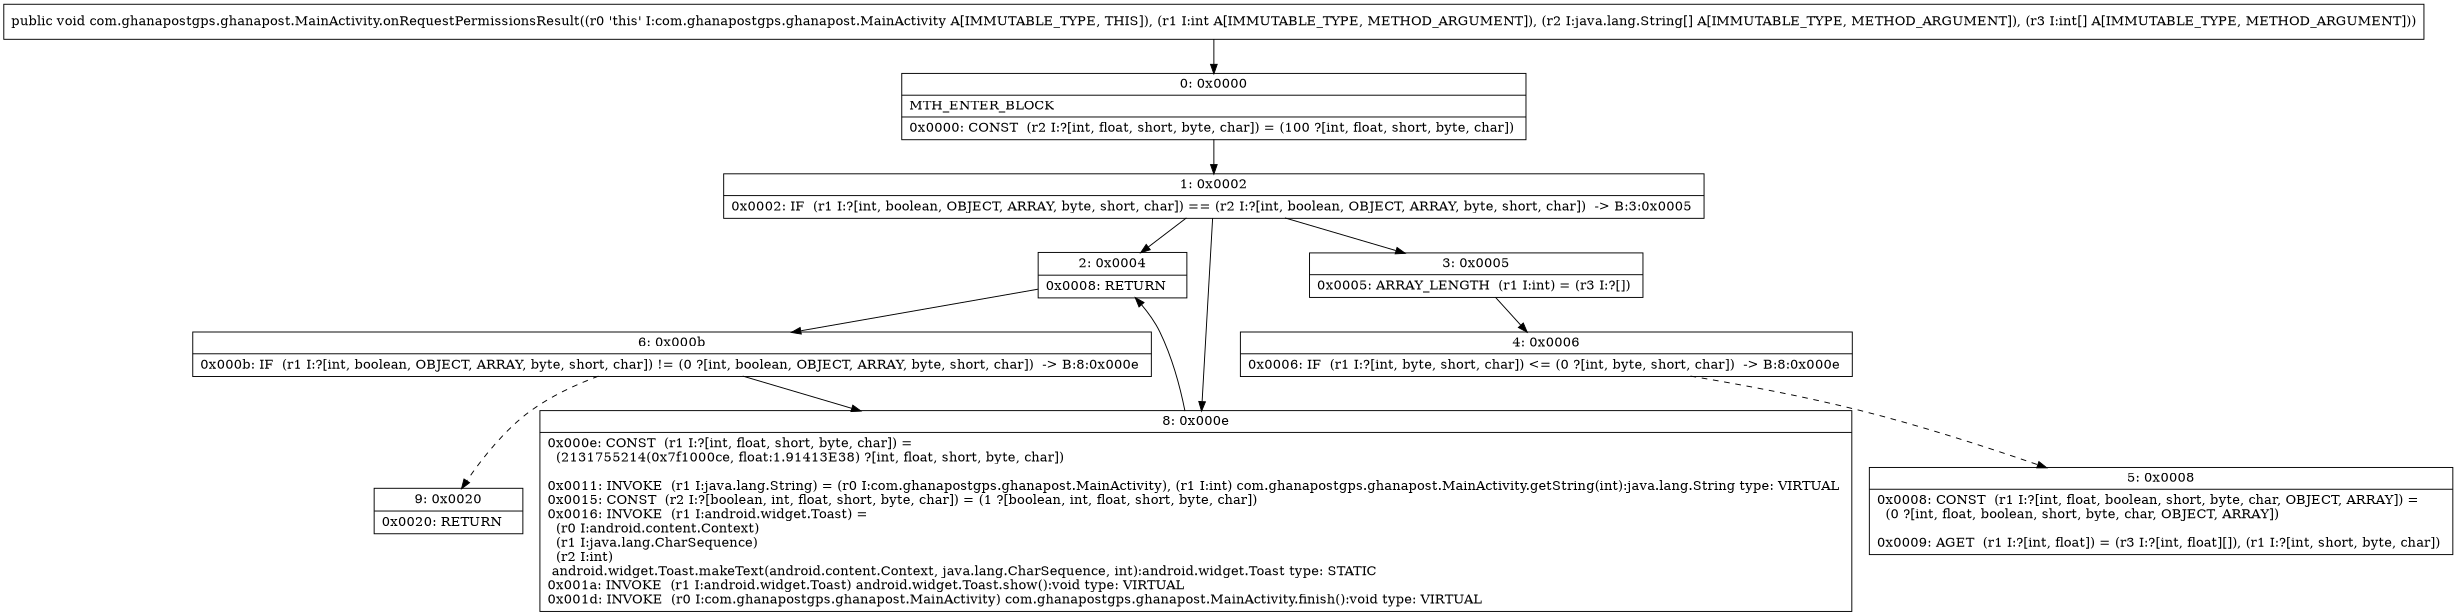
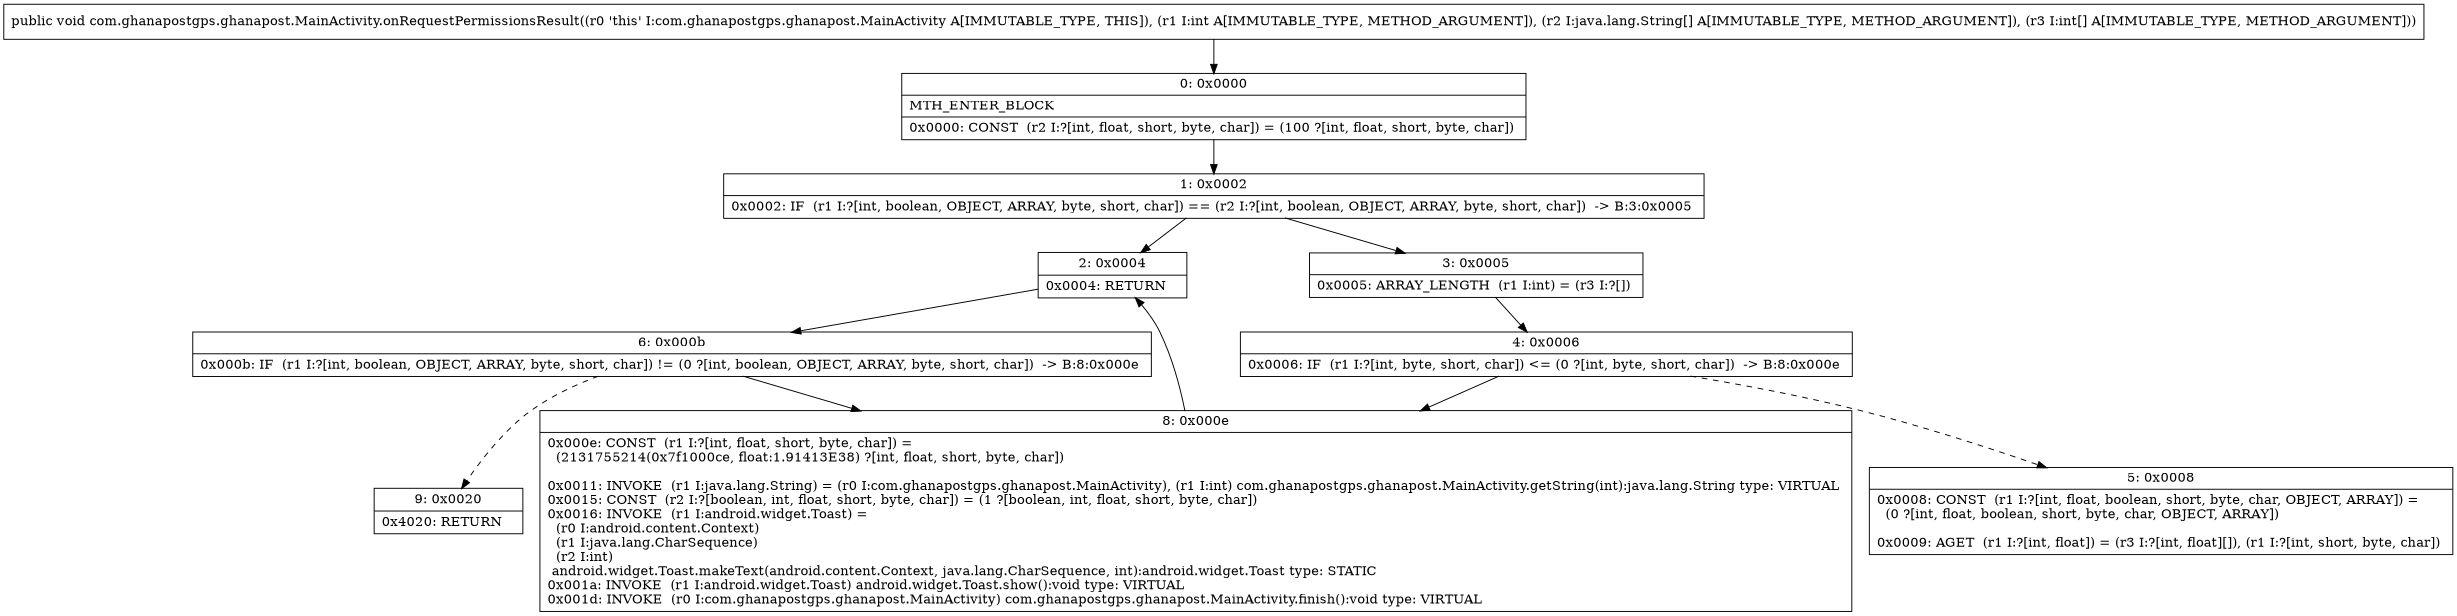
  digraph {
    node [shape=record]
    n1 [label="{0\:\ 0x0000|MTH_ENTER_BLOCK\l|0x0000: CONST  (r2 I:?[int, float, short, byte, char]) = (100 ?[int, float, short, byte, char]) \l}"]
    n2 [label="{1\:\ 0x0002|0x0002: IF  (r1 I:?[int, boolean, OBJECT, ARRAY, byte, short, char]) == (r2 I:?[int, boolean, OBJECT, ARRAY, byte, short, char])  \-\> B:3:0x0005 \l}"]
-   n3 [label="{2\:\ 0x0004|0x0008: RETURN   \l}"]
+   n3 [label="{2\:\ 0x0004|0x0004: RETURN   \l}"]
    n4 [label="{3\:\ 0x0005|0x0005: ARRAY_LENGTH  (r1 I:int) = (r3 I:?[]) \l}"]
    n5 [label="{6\:\ 0x000b|0x000b: IF  (r1 I:?[int, boolean, OBJECT, ARRAY, byte, short, char]) != (0 ?[int, boolean, OBJECT, ARRAY, byte, short, char])  \-\> B:8:0x000e \l}"]
    n6 [label="{4\:\ 0x0006|0x0006: IF  (r1 I:?[int, byte, short, char]) \<= (0 ?[int, byte, short, char])  \-\> B:8:0x000e \l}"]
    n7 [label="{5\:\ 0x0008|0x0008: CONST  (r1 I:?[int, float, boolean, short, byte, char, OBJECT, ARRAY]) = \l  (0 ?[int, float, boolean, short, byte, char, OBJECT, ARRAY])\l \l0x0009: AGET  (r1 I:?[int, float]) = (r3 I:?[int, float][]), (r1 I:?[int, short, byte, char]) \l}"]
    n8 [label="{8\:\ 0x000e|0x000e: CONST  (r1 I:?[int, float, short, byte, char]) = \l  (2131755214(0x7f1000ce, float:1.91413E38) ?[int, float, short, byte, char])\l \l0x0011: INVOKE  (r1 I:java.lang.String) = (r0 I:com.ghanapostgps.ghanapost.MainActivity), (r1 I:int) com.ghanapostgps.ghanapost.MainActivity.getString(int):java.lang.String type: VIRTUAL \l0x0015: CONST  (r2 I:?[boolean, int, float, short, byte, char]) = (1 ?[boolean, int, float, short, byte, char]) \l0x0016: INVOKE  (r1 I:android.widget.Toast) = \l  (r0 I:android.content.Context)\l  (r1 I:java.lang.CharSequence)\l  (r2 I:int)\l android.widget.Toast.makeText(android.content.Context, java.lang.CharSequence, int):android.widget.Toast type: STATIC \l0x001a: INVOKE  (r1 I:android.widget.Toast) android.widget.Toast.show():void type: VIRTUAL \l0x001d: INVOKE  (r0 I:com.ghanapostgps.ghanapost.MainActivity) com.ghanapostgps.ghanapost.MainActivity.finish():void type: VIRTUAL \l}"]
-   n9 [label="{9\:\ 0x0020|0x0020: RETURN   \l}"]
+   n9 [label="{9\:\ 0x0020|0x4020: RETURN   \l}"]
    n10 [label="{public void com.ghanapostgps.ghanapost.MainActivity.onRequestPermissionsResult((r0 'this' I:com.ghanapostgps.ghanapost.MainActivity A[IMMUTABLE_TYPE, THIS]), (r1 I:int A[IMMUTABLE_TYPE, METHOD_ARGUMENT]), (r2 I:java.lang.String[] A[IMMUTABLE_TYPE, METHOD_ARGUMENT]), (r3 I:int[] A[IMMUTABLE_TYPE, METHOD_ARGUMENT])) }"]
    n1 -> n2
    n2 -> n3 [style=solid]
    n2 -> n4
    n3 -> n5
    n4 -> n6
    n5 -> n8
    n5 -> n9 [style=dashed]
    n6 -> n7 [style=dashed]
-   n2 -> n8
+   n6 -> n8
    n8 -> n3
    n10 -> n1
  }
